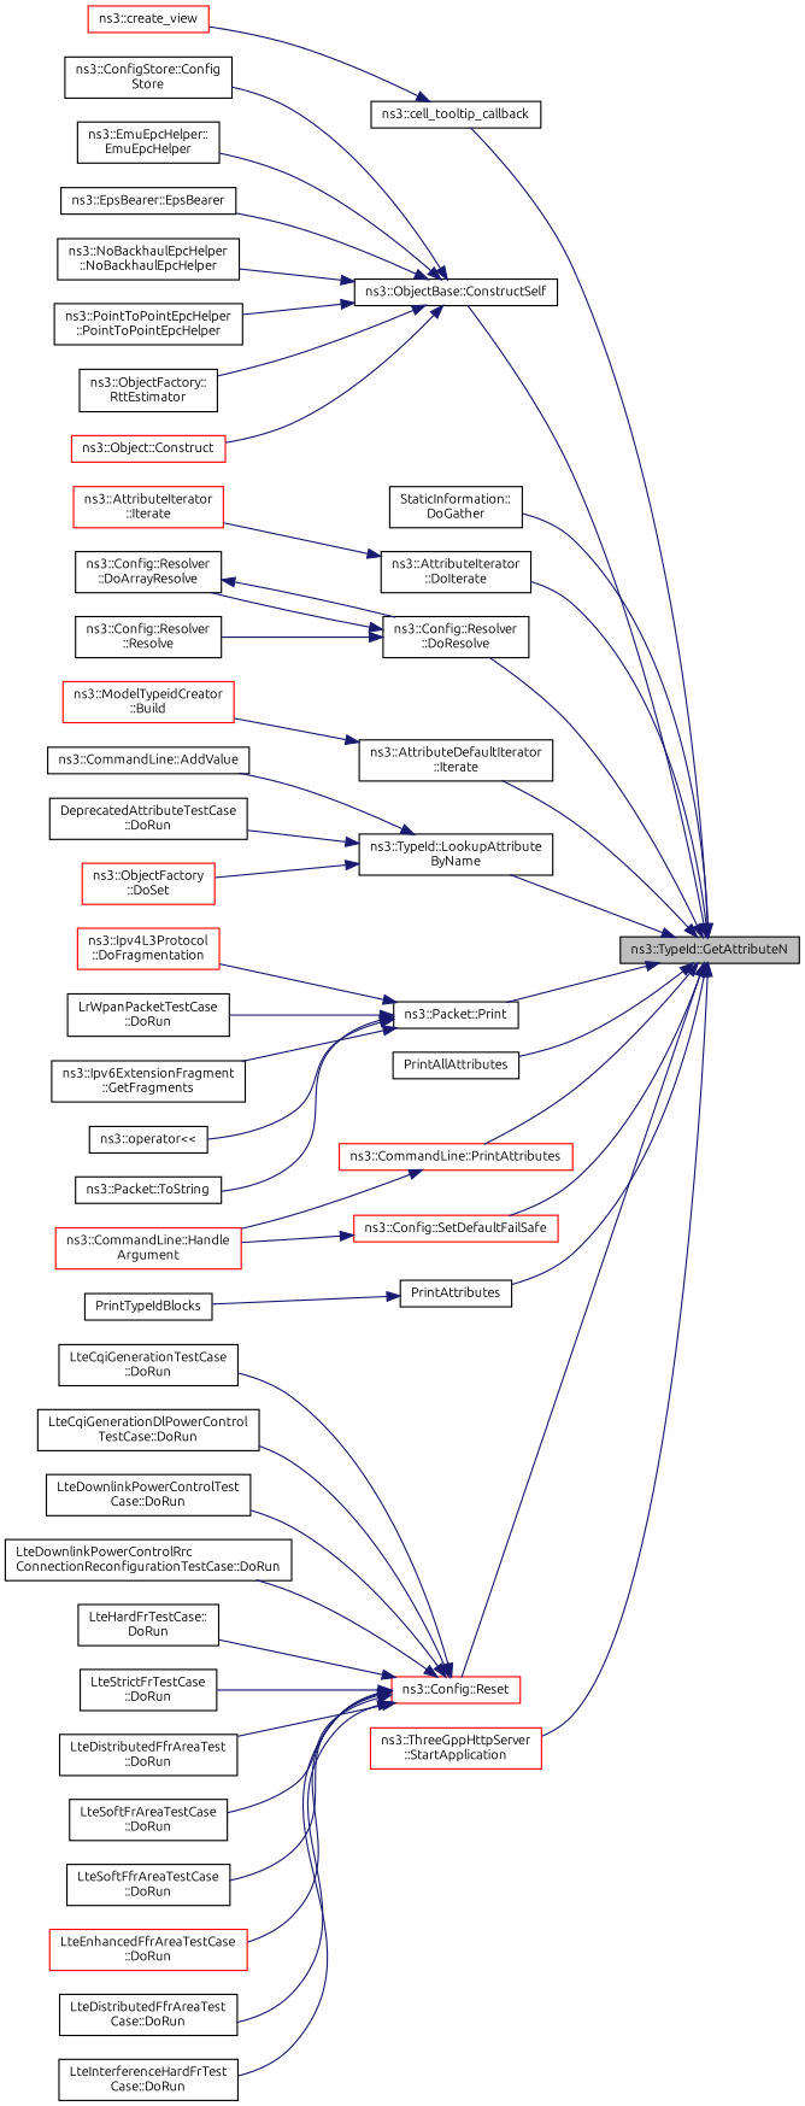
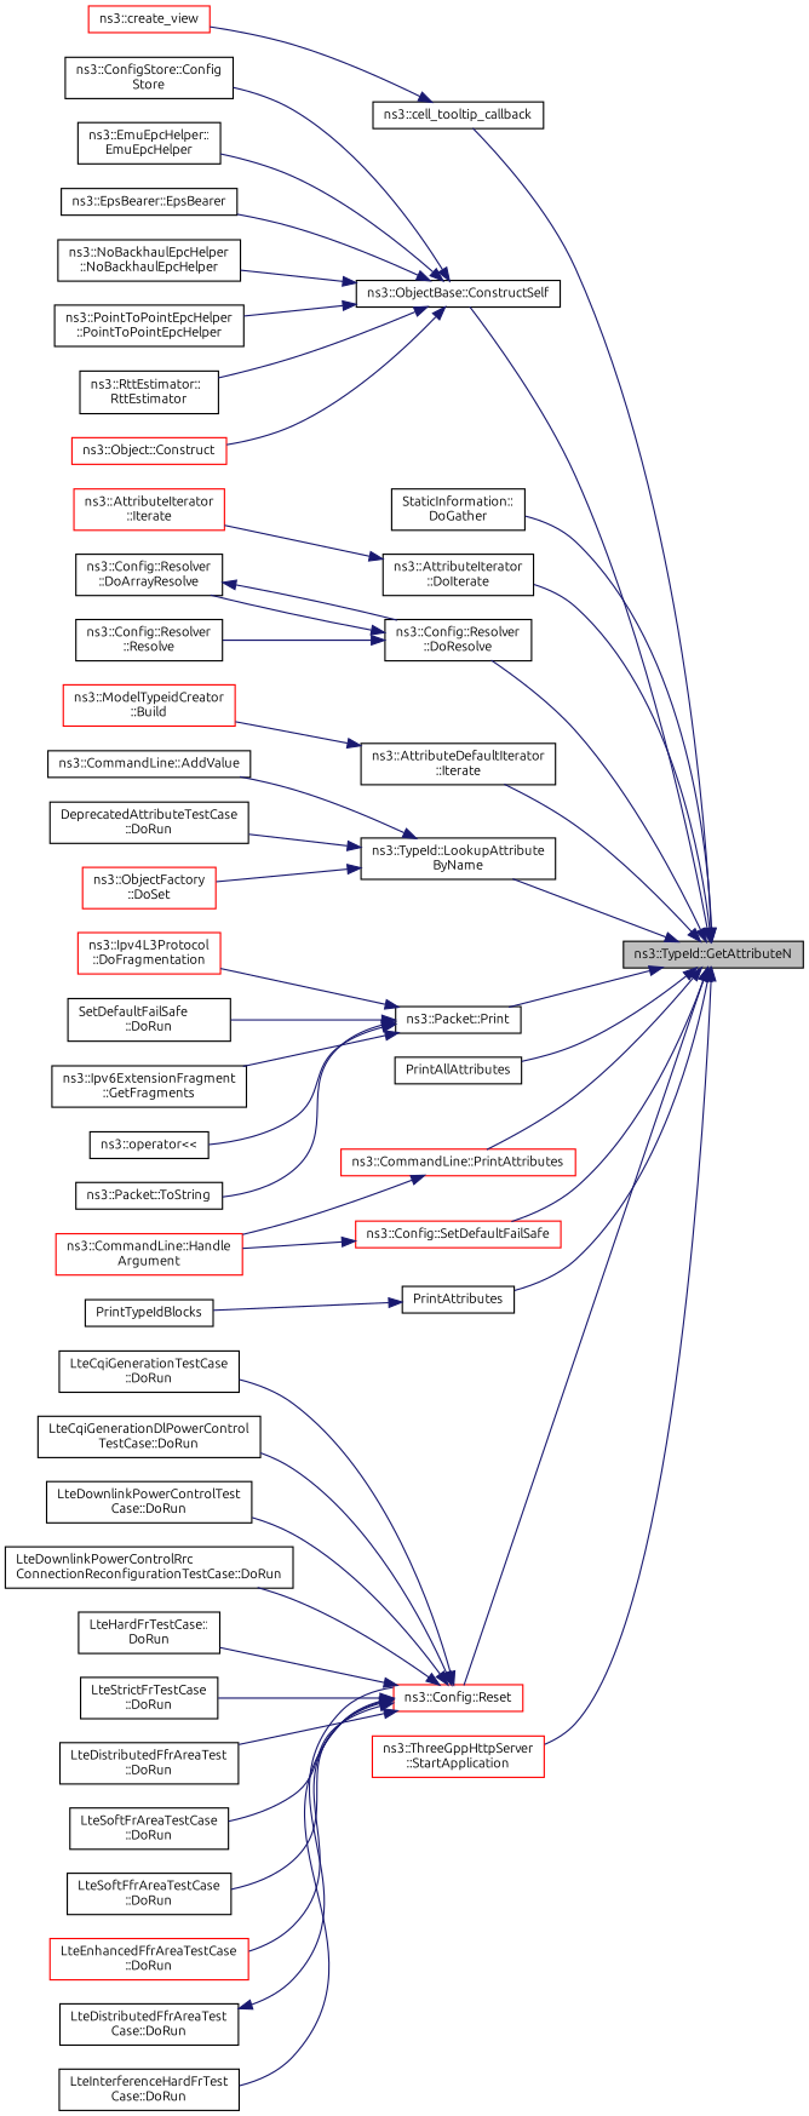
  digraph {
    fontname=Ubuntu
    rankdir=RL
    node [color=black fillcolor=white fontname=Ubuntu fontsize=10 shape=record style=filled]
    edge [color=midnightblue dir=back fontname=Ubuntu fontsize=10 labelfontname=Helvetica labelfontsize=10 style=solid]
    n1 [fillcolor=grey75 fontcolor=black height=0.2 label="ns3::TypeId::GetAttributeN" width=0.4]
    n2 [height=0.2 label="ns3::cell_tooltip_callback" width=0.4]
    n3 [height=0.2 label="ns3::ObjectBase::ConstructSelf" width=0.4]
    n4 [height=0.2 label="StaticInformation::\lDoGather" width=0.4]
    n5 [height=0.2 label="ns3::AttributeIterator\l::DoIterate" width=0.4]
    n6 [height=0.2 label="ns3::Config::Resolver\l::DoResolve" width=0.4]
    n7 [height=0.2 label="ns3::AttributeDefaultIterator\l::Iterate" width=0.4]
    n8 [height=0.2 label="ns3::TypeId::LookupAttribute\lByName" width=0.4]
    n9 [height=0.2 label="ns3::Packet::Print" width=0.4]
    n10 [height=0.2 label=PrintAllAttributes width=0.4]
    n11 [color=red height=0.2 label="ns3::CommandLine::PrintAttributes" width=0.4]
    n12 [height=0.2 label=PrintAttributes width=0.4]
    n13 [color=red height=0.2 label="ns3::Config::Reset" width=0.4]
    n14 [color=red height=0.2 label="ns3::Config::SetDefaultFailSafe" width=0.4]
    n15 [color=red height=0.2 label="ns3::ThreeGppHttpServer\l::StartApplication" width=0.4]
    n16 [color=red height=0.2 label="ns3::create_view" width=0.4]
    n17 [height=0.2 label="ns3::ConfigStore::Config\lStore" width=0.4]
    n18 [height=0.2 label="ns3::EmuEpcHelper::\lEmuEpcHelper" width=0.4]
    n19 [height=0.2 label="ns3::EpsBearer::EpsBearer" width=0.4]
    n20 [height=0.2 label="ns3::NoBackhaulEpcHelper\l::NoBackhaulEpcHelper" width=0.4]
    n21 [height=0.2 label="ns3::PointToPointEpcHelper\l::PointToPointEpcHelper" width=0.4]
-   n22 [height=0.2 label="ns3::ObjectFactory::\lRttEstimator" width=0.4]
+   n22 [height=0.2 label="ns3::RttEstimator::\lRttEstimator" width=0.4]
    n23 [color=red height=0.2 label="ns3::Object::Construct" width=0.4]
    n24 [color=red height=0.2 label="ns3::AttributeIterator\l::Iterate" width=0.4]
    n25 [height=0.2 label="ns3::Config::Resolver\l::DoArrayResolve" width=0.4]
    n26 [height=0.2 label="ns3::Config::Resolver\l::Resolve" width=0.4]
    n27 [color=red height=0.2 label="ns3::ModelTypeidCreator\l::Build" width=0.4]
    n28 [height=0.2 label="ns3::CommandLine::AddValue" width=0.4]
    n29 [height=0.2 label="DeprecatedAttributeTestCase\l::DoRun" width=0.4]
    n30 [color=red height=0.2 label="ns3::ObjectFactory\l::DoSet" width=0.4]
    n31 [color=red height=0.2 label="ns3::Ipv4L3Protocol\l::DoFragmentation" width=0.4]
-   n32 [height=0.2 label="LrWpanPacketTestCase\l::DoRun" width=0.4]
+   n32 [height=0.2 label="SetDefaultFailSafe\l::DoRun" width=0.4]
    n33 [height=0.2 label="ns3::Ipv6ExtensionFragment\l::GetFragments" width=0.4]
    n34 [height=0.2 label="ns3::operator\<\<" width=0.4]
    n35 [height=0.2 label="ns3::Packet::ToString" width=0.4]
    n36 [color=red height=0.2 label="ns3::CommandLine::Handle\lArgument" width=0.4]
    n37 [height=0.2 label=PrintTypeIdBlocks width=0.4]
    n38 [height=0.2 label="LteCqiGenerationTestCase\l::DoRun" width=0.4]
    n39 [height=0.2 label="LteCqiGenerationDlPowerControl\lTestCase::DoRun" width=0.4]
    n40 [height=0.2 label="LteDownlinkPowerControlTest\lCase::DoRun" width=0.4]
    n41 [height=0.2 label="LteDownlinkPowerControlRrc\lConnectionReconfigurationTestCase::DoRun" width=0.4]
    n42 [height=0.2 label="LteHardFrTestCase::\lDoRun" width=0.4]
    n43 [height=0.2 label="LteStrictFrTestCase\l::DoRun" width=0.4]
    n44 [height=0.2 label="LteDistributedFfrAreaTest\l::DoRun" width=0.4]
    n45 [height=0.2 label="LteSoftFrAreaTestCase\l::DoRun" width=0.4]
    n46 [height=0.2 label="LteSoftFfrAreaTestCase\l::DoRun" width=0.4]
    n47 [color=red height=0.2 label="LteEnhancedFfrAreaTestCase\l::DoRun" width=0.4]
    n48 [height=0.2 label="LteDistributedFfrAreaTest\lCase::DoRun" width=0.4]
    n49 [height=0.2 label="LteInterferenceHardFrTest\lCase::DoRun" width=0.4]
    n1 -> n2
    n1 -> n3
    n1 -> n4
    n1 -> n5
    n1 -> n6
    n1 -> n7
    n1 -> n8
    n1 -> n9
    n1 -> n10
    n1 -> n11
    n1 -> n12
    n1 -> n13
    n1 -> n14
    n1 -> n15
    n2 -> n16
    n3 -> n17
    n3 -> n18
    n3 -> n19
    n3 -> n20
    n3 -> n21
    n3 -> n22
    n3 -> n23
    n5 -> n24
    n6 -> n25
    n6 -> n26
    n7 -> n27
    n8 -> n28
    n8 -> n29
    n8 -> n30
    n9 -> n31
    n9 -> n32
    n9 -> n33
    n9 -> n34
    n9 -> n35
    n11 -> n36
    n12 -> n37
    n13 -> n38
    n13 -> n39
    n13 -> n40
    n13 -> n41
    n13 -> n42
    n13 -> n43
    n13 -> n44
    n13 -> n45
    n13 -> n46
    n13 -> n47
-   n13 -> n48
+   n48 -> n13
    n13 -> n49
    n14 -> n36
    n25 -> n6
  }
